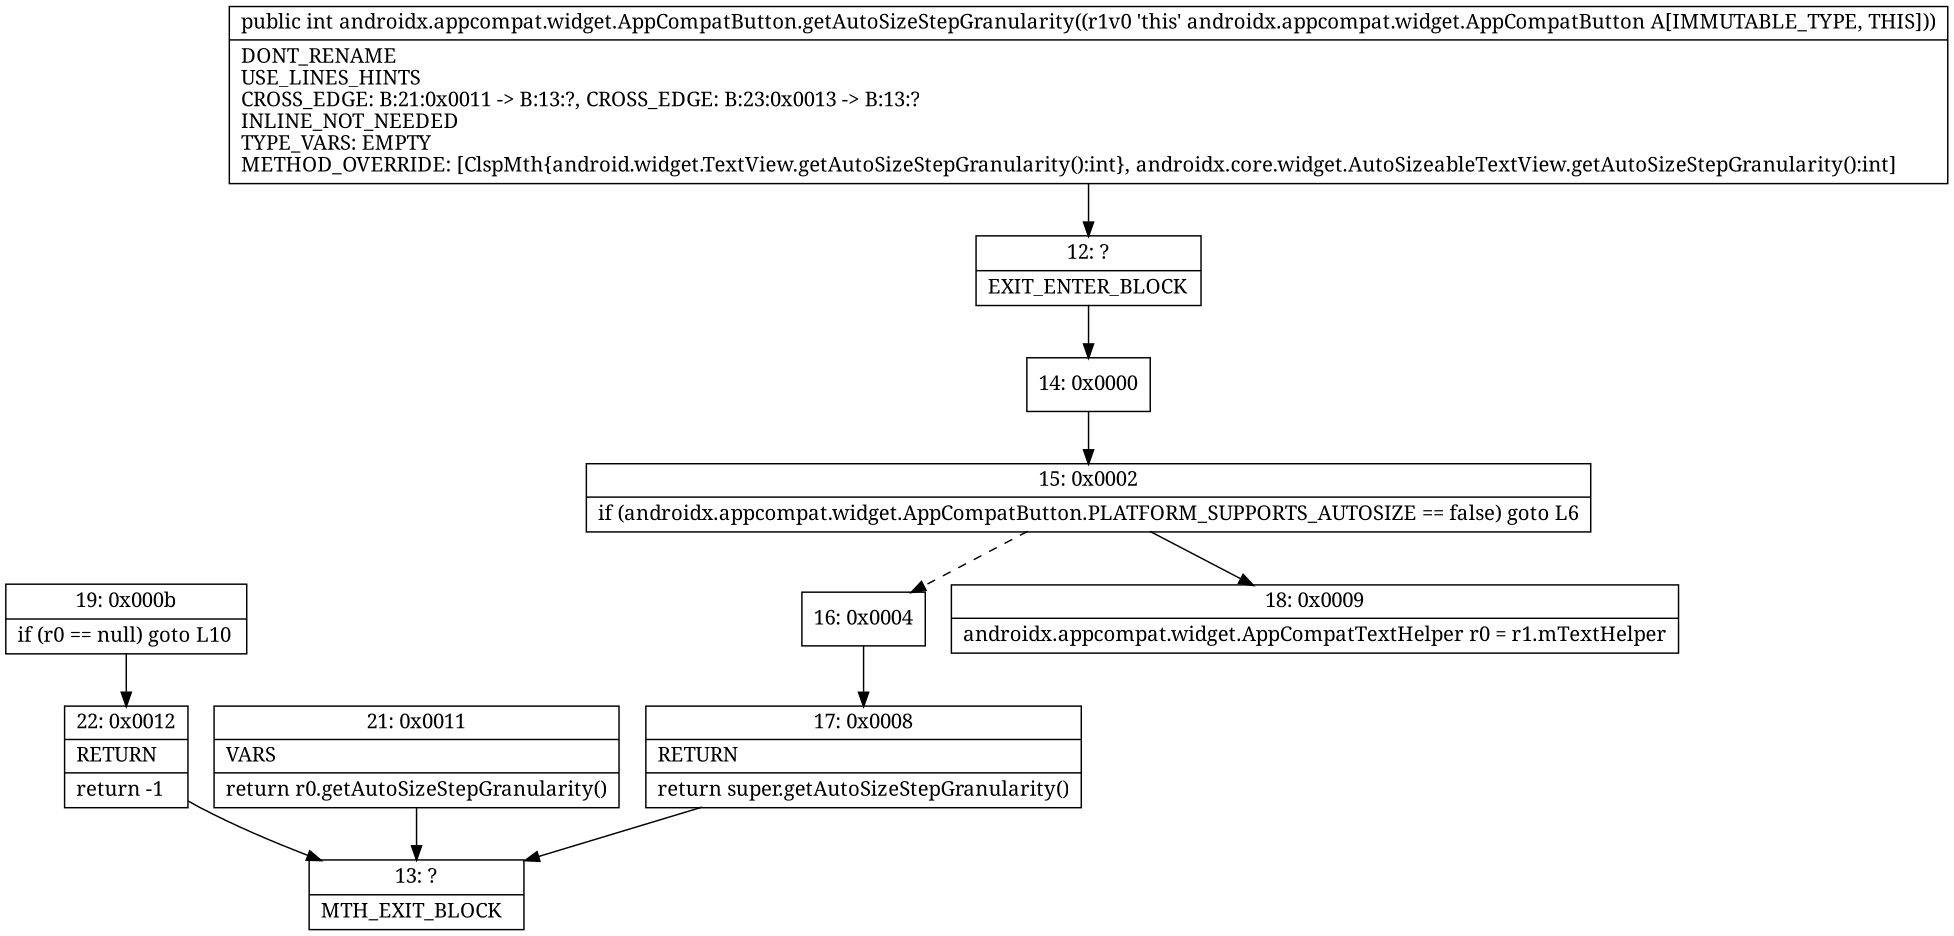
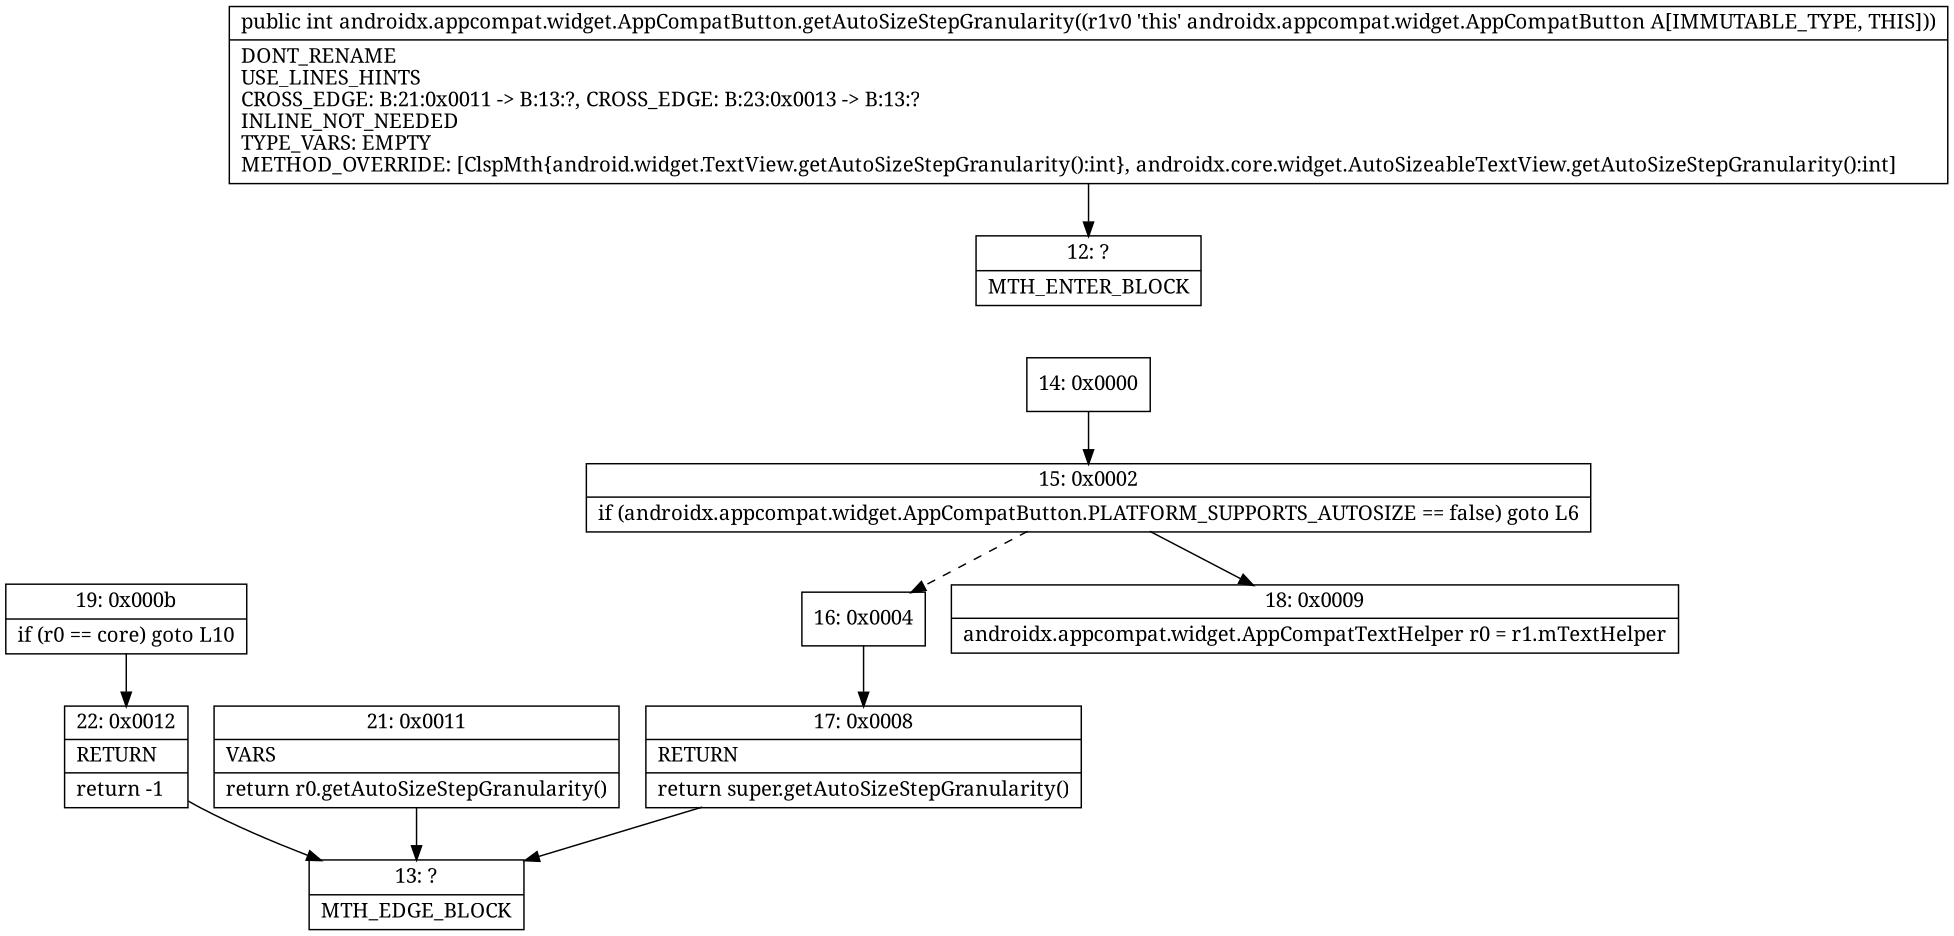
  digraph {
    fontname="Noto Serif"
    node [fontname="Noto Serif" shape=record]
    edge [fontname="Noto Serif"]
-   n1 [label="{12\:\ ?|EXIT_ENTER_BLOCK\l}"]
+   n1 [label="{12\:\ ?|MTH_ENTER_BLOCK\l}"]
    n2 [label="{14\:\ 0x0000}"]
    n3 [label="{15\:\ 0x0002|if (androidx.appcompat.widget.AppCompatButton.PLATFORM_SUPPORTS_AUTOSIZE == false) goto L6\l}"]
    n4 [label="{16\:\ 0x0004}"]
    n5 [label="{18\:\ 0x0009|androidx.appcompat.widget.AppCompatTextHelper r0 = r1.mTextHelper\l}"]
    n6 [label="{17\:\ 0x0008|RETURN\l|return super.getAutoSizeStepGranularity()\l}"]
-   n7 [label="{13\:\ ?|MTH_EXIT_BLOCK\l}"]
-   n8 [label="{19\:\ 0x000b|if (r0 == null) goto L10\l}"]
+   n7 [label="{13\:\ ?|MTH_EDGE_BLOCK\l}"]
+   n8 [label="{19\:\ 0x000b|if (r0 == core) goto L10\l}"]
    n9 [label="{22\:\ 0x0012|RETURN\l|return \-1\l}"]
    n10 [label="{21\:\ 0x0011|VARS\l|return r0.getAutoSizeStepGranularity()\l}"]
    n11 [label="{public int androidx.appcompat.widget.AppCompatButton.getAutoSizeStepGranularity((r1v0 'this' androidx.appcompat.widget.AppCompatButton A[IMMUTABLE_TYPE, THIS]))  | DONT_RENAME\lUSE_LINES_HINTS\lCROSS_EDGE: B:21:0x0011 \-\> B:13:?, CROSS_EDGE: B:23:0x0013 \-\> B:13:?\lINLINE_NOT_NEEDED\lTYPE_VARS: EMPTY\lMETHOD_OVERRIDE: [ClspMth\{android.widget.TextView.getAutoSizeStepGranularity():int\}, androidx.core.widget.AutoSizeableTextView.getAutoSizeStepGranularity():int]\l}"]
-   n1 -> n2
    n2 -> n3
    n3 -> n4 [style=dashed]
    n3 -> n5
    n4 -> n6
    n6 -> n7
    n8 -> n9
    n9 -> n7
    n10 -> n7
    n11 -> n1
  }
